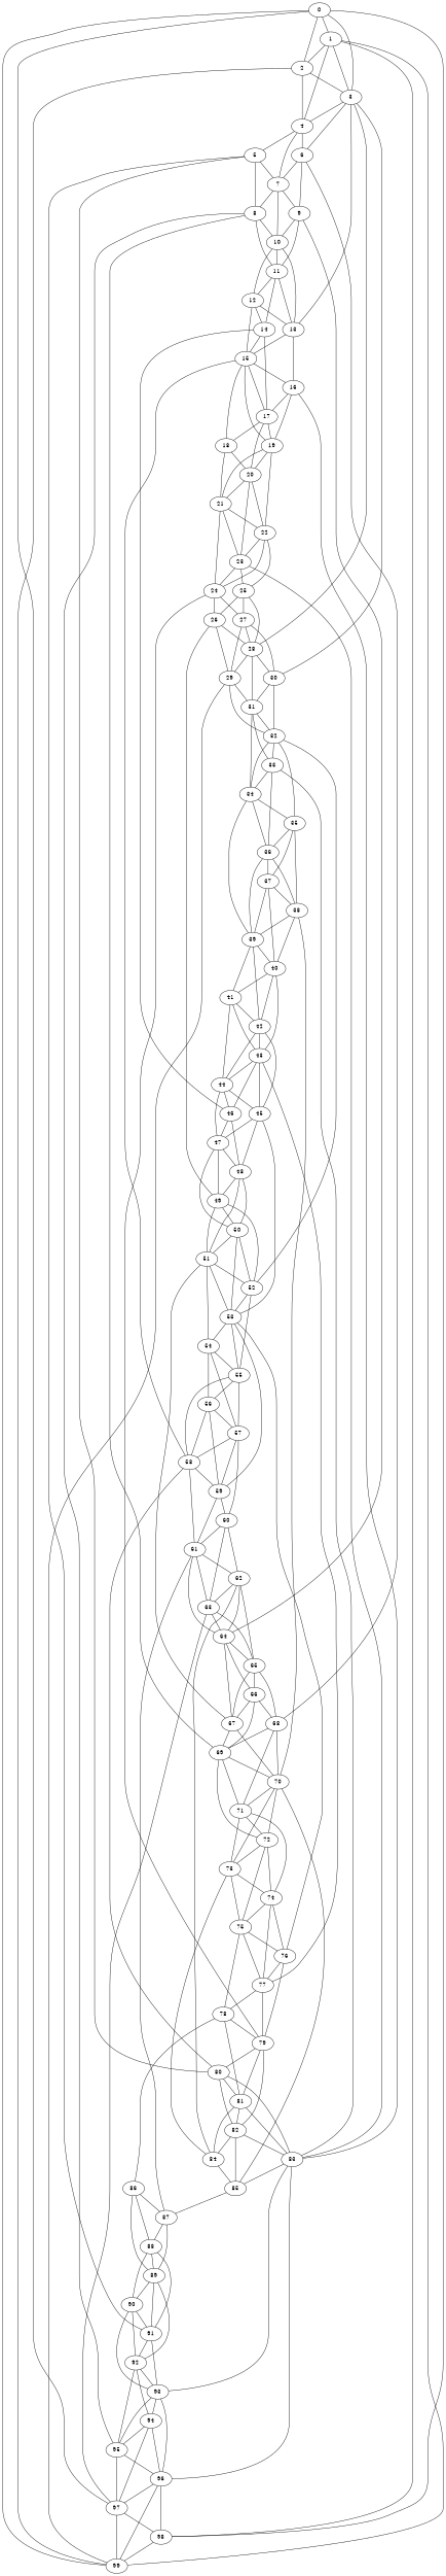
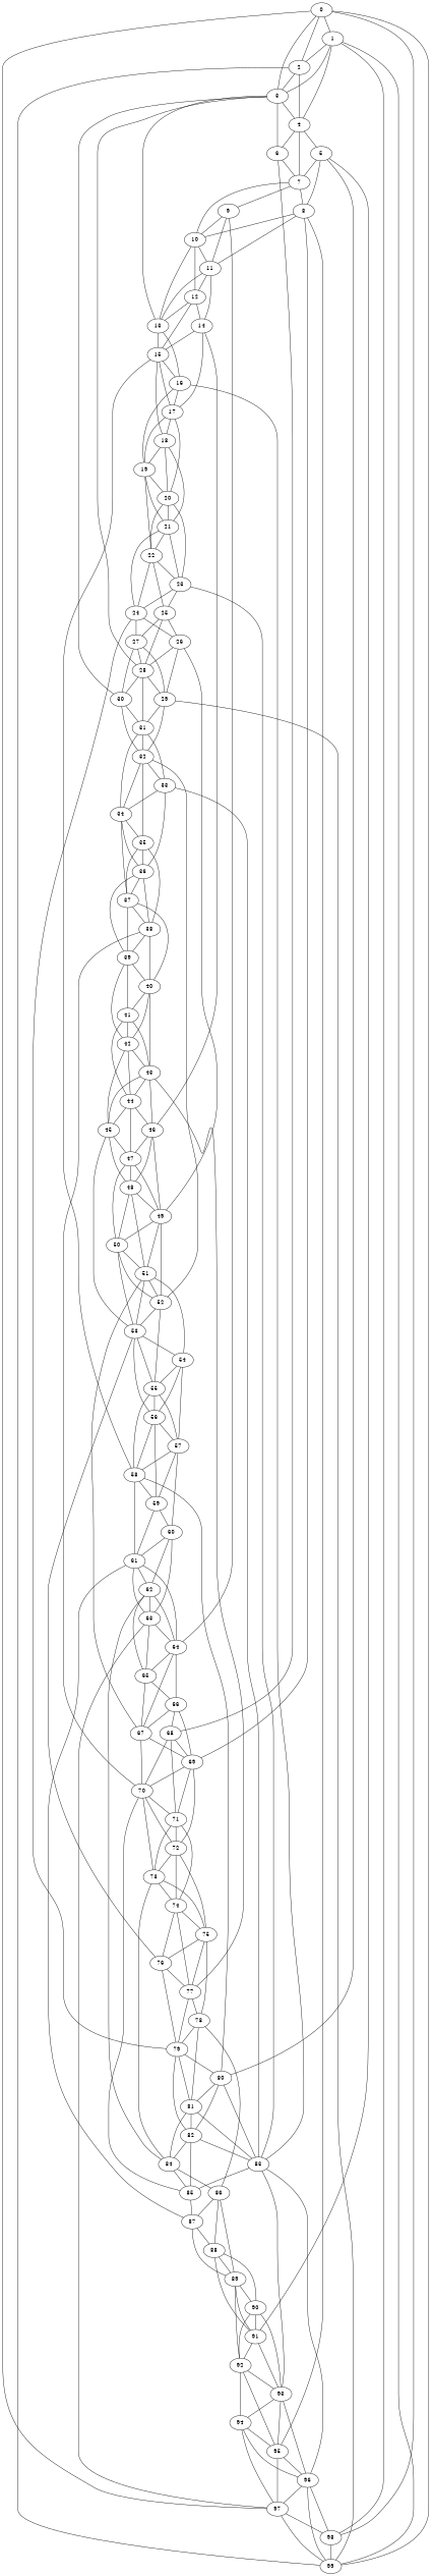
  strict graph {
    edge [is_available=True prob=1.0]
    0
    1
    2
    3
    97
    98
    99
    4
    6
    13
    28
    30
    5
    7
    8
    80
    91
    9
    68
    15
    16
    29
    31
    32
    10
    11
    69
    95
    83
    81
    82
    93
    92
    64
    70
    71
    12
    14
    72
    96
    67
    65
    66
    17
    46
    18
    58
    19
    20
    49
    47
    48
    21
    59
    60
    61
    22
    85
    23
    24
    25
    26
    27
    79
    52
    50
    51
    33
    34
    35
    36
    37
    38
    53
    55
    39
    40
    41
    42
    43
    73
    44
    45
    77
    78
    54
    56
    76
    57
    62
    63
    87
    84
    88
    89
    86
    74
    75
    94
    90
    0 -- 1 [prob=0.0470830821009]
    0 -- 2
    0 -- 3
    0 -- 97
    0 -- 98 [prob=0.401675726683]
    0 -- 99
    1 -- 2
    1 -- 3 [prob=0.931653479669]
    1 -- 98 [prob=0.296280672108]
    1 -- 99
    1 -- 4 [prob=0.794072942885]
    2 -- 3
    2 -- 99
    2 -- 4 [prob=0.453711996616]
    3 -- 4 [prob=0.116238179573]
    3 -- 6
    3 -- 13
    3 -- 28
    3 -- 30 [prob=0.388767341248]
    97 -- 98
    97 -- 99
    98 -- 99 [prob=0.828999169198]
    4 -- 6 [prob=0.485875005442]
    4 -- 5 [prob=0.786516795875]
    4 -- 7 [prob=0.180435313858]
    6 -- 7 [prob=0.247215975083]
-   6 -- 9
    6 -- 68 [prob=0.60498703537]
    13 -- 15 [prob=0.440753520573]
    13 -- 16 [prob=0.00740627044111]
    28 -- 30 [prob=0.785156322791]
    28 -- 29 [prob=0.00376376822129]
    28 -- 31 [prob=0.704391707718]
    30 -- 31 [prob=0.0991966849888]
    30 -- 32 [prob=0.982633683518]
    5 -- 7 [prob=0.308417004986]
    5 -- 8 [prob=0.454698230907]
    5 -- 80 [prob=0.979882481716]
    5 -- 91
    7 -- 8 [prob=0.347876406762]
    7 -- 9 [prob=0.170889226804]
    7 -- 10 [prob=0.488292189762]
    8 -- 10 [prob=0.575017200211]
    8 -- 11 [prob=0.680635243727]
    8 -- 69 [prob=0.656016241917]
    8 -- 95 [prob=0.955710464086]
    80 -- 83
    80 -- 81 [prob=0.596846253229]
    80 -- 82
    91 -- 93
    91 -- 92 [prob=0.635495423842]
    9 -- 10 [prob=0.579131675042]
    9 -- 11 [prob=0.520678445314]
    9 -- 64 [prob=0.220648072202]
    68 -- 69 [prob=0.385123052198]
    68 -- 70
    68 -- 71 [prob=0.995481387555]
    15 -- 16 [prob=0.640471339804]
    15 -- 17
    15 -- 18
    15 -- 58 [prob=0.739474751396]
    16 -- 83 [prob=0.576630659933]
    16 -- 17 [prob=0.493901172027]
    16 -- 19
    29 -- 99 [prob=0.141290188472]
    29 -- 31 [prob=0.482806139128]
    29 -- 32 [prob=0.422650733828]
    31 -- 32
    31 -- 33 [prob=0.805176158441]
    31 -- 34 [prob=0.559400546039]
    32 -- 52 [prob=0.582751604987]
    32 -- 33 [prob=0.12135260917]
    32 -- 34 [prob=0.796378801503]
    32 -- 35
    10 -- 13 [prob=0.833456307901]
    10 -- 11 [prob=0.0462938363057]
    10 -- 12 [prob=0.91779732123]
    11 -- 13 [prob=0.0207416236341]
    11 -- 12
    11 -- 14 [prob=0.609930856032]
    69 -- 70 [prob=0.750416145795]
    69 -- 71 [prob=0.657403847263]
    69 -- 72
    95 -- 97 [prob=0.902994749421]
    95 -- 96
    83 -- 93
    83 -- 96
    83 -- 85 [prob=0.525941894605]
    81 -- 83
    81 -- 82 [prob=0.758422370207]
    81 -- 84
    82 -- 83 [prob=0.288053002875]
    82 -- 85 [prob=0.388298108992]
    82 -- 84 [prob=0.8886637026]
    93 -- 95 [prob=0.038540912983]
    93 -- 96
    93 -- 94 [prob=0.937556119877]
    92 -- 95 [prob=0.899385752937]
    92 -- 93 [prob=0.8266701281]
    92 -- 94 [prob=0.933432846515]
    64 -- 67 [prob=0.196612258256]
    64 -- 65 [prob=0.217761942698]
    64 -- 66
    70 -- 71 [prob=0.996895573234]
    70 -- 72 [prob=0.516099638727]
    70 -- 85
    70 -- 73
    71 -- 72 [prob=0.969369909293]
    71 -- 73 [prob=0.967977545555]
    71 -- 74
    12 -- 13 [prob=0.811315329062]
    12 -- 15
    12 -- 14 [prob=0.944404478374]
    14 -- 15
    14 -- 17 [prob=0.587194017677]
    14 -- 46 [prob=0.5768205512]
    72 -- 73
    72 -- 74 [prob=0.630578851368]
    72 -- 75
    96 -- 97
    96 -- 98 [prob=0.144362428031]
    96 -- 99
    67 -- 69
    67 -- 70 [prob=0.556437484367]
-   65 -- 68 [prob=0.385791264937]
    65 -- 67 [prob=0.358032051339]
    65 -- 66
    66 -- 68 [prob=0.423138682801]
    66 -- 69 [prob=0.596263891646]
    66 -- 67 [prob=0.840179808166]
    17 -- 18 [prob=0.824050587552]
    17 -- 19
    17 -- 20
+   46 -- 49 [prob=0.635632585565]
    46 -- 47 [prob=0.210722016934]
    46 -- 48 [prob=0.267349750555]
-   15 -- 19 [prob=0.416782078593]
+   18 -- 19 [prob=0.416782078593]
    18 -- 20 [prob=0.552037108964]
    18 -- 21
    58 -- 80 [prob=0.398452152302]
    58 -- 59 [prob=0.52469535486]
    58 -- 61 [prob=0.279686199701]
    19 -- 20 [prob=0.803590423252]
    19 -- 21 [prob=0.891973097691]
    19 -- 22 [prob=0.741157189341]
    20 -- 21 [prob=0.00470123046592]
    20 -- 22 [prob=0.596967782502]
    20 -- 23 [prob=0.658064727873]
    49 -- 52
    49 -- 50 [prob=0.540317949079]
    49 -- 51 [prob=0.726312177995]
    47 -- 49 [prob=0.42859498409]
    47 -- 48
    47 -- 50 [prob=0.135138697033]
    48 -- 49
    48 -- 50 [prob=0.196498176058]
    48 -- 51
    21 -- 22 [prob=0.173014496665]
    21 -- 23
    21 -- 24
    59 -- 60 [prob=0.10430112133]
    59 -- 61 [prob=0.966224229316]
    60 -- 61 [prob=0.319961955317]
    60 -- 62 [prob=0.672686592774]
    60 -- 63
    61 -- 64 [prob=0.1307747908]
    61 -- 62 [prob=0.376334501417]
    61 -- 63 [prob=0.877806755994]
    61 -- 87 [prob=0.110910843419]
    22 -- 23 [prob=0.345359274125]
    22 -- 24 [prob=0.492445363115]
    22 -- 25 [prob=0.658296358736]
    85 -- 87 [prob=0.0452437588082]
    23 -- 83 [prob=0.802384572901]
    23 -- 24 [prob=0.575051305945]
    23 -- 25 [prob=0.938534213447]
    24 -- 26 [prob=0.691216145381]
    24 -- 27 [prob=0.186747379462]
    24 -- 79 [prob=0.854884630402]
    25 -- 28 [prob=0.217135756395]
    25 -- 26 [prob=0.58787384106]
    25 -- 27 [prob=0.635341940717]
    26 -- 28 [prob=0.337170086947]
    26 -- 29 [prob=0.860379430144]
    26 -- 49 [prob=0.299889777873]
    27 -- 28 [prob=0.66348693559]
    27 -- 30
    27 -- 29 [prob=0.348970246656]
    79 -- 80
    79 -- 81 [prob=0.762101351025]
    79 -- 82 [prob=0.782402245738]
    52 -- 53 [prob=0.63097766628]
    52 -- 55 [prob=0.986956554564]
    50 -- 52 [prob=0.299379985063]
    50 -- 51 [prob=0.919986791449]
    50 -- 53 [prob=0.9647233029]
    51 -- 67 [prob=0.323328788551]
    51 -- 52 [prob=0.816607499168]
    51 -- 53 [prob=0.902209545761]
    51 -- 54 [prob=0.0698218414138]
    33 -- 83
    33 -- 34 [prob=0.0244332316461]
    33 -- 36
    34 -- 35 [prob=0.70595224068]
    34 -- 36 [prob=0.807742564714]
-   34 -- 39
+   34 -- 37
    35 -- 36
    35 -- 37 [prob=0.710192316831]
    35 -- 38 [prob=0.987921659073]
    36 -- 37 [prob=0.346005698143]
    36 -- 38 [prob=0.518450455653]
    36 -- 39
    37 -- 38 [prob=0.991695095377]
    37 -- 39 [prob=0.0687337157978]
    37 -- 40 [prob=0.962536107697]
    38 -- 70 [prob=0.322253504668]
    38 -- 39 [prob=0.00823157926919]
    38 -- 40 [prob=0.246959269224]
    53 -- 55 [prob=0.455865073926]
    53 -- 54 [prob=0.619750036582]
-   53 -- 59 [prob=0.288849592585]
+   53 -- 56 [prob=0.288849592585]
    53 -- 76 [prob=0.489529585916]
    55 -- 58 [prob=0.243312177752]
    55 -- 56 [prob=0.0631311975028]
    55 -- 57 [prob=0.236799697529]
    39 -- 40 [prob=0.176962003875]
    39 -- 41 [prob=0.981346967211]
    39 -- 42 [prob=0.17888880583]
    40 -- 41 [prob=0.593975995021]
    40 -- 42 [prob=0.954584391616]
    40 -- 43 [prob=0.646442699099]
    41 -- 42 [prob=0.172094090791]
    41 -- 43 [prob=0.720548882369]
    41 -- 44 [prob=0.914478955637]
    42 -- 43 [prob=0.841477459591]
    42 -- 44
    42 -- 45 [prob=0.596044802178]
    43 -- 46
    43 -- 44
    43 -- 45 [prob=0.106800382931]
    43 -- 77 [prob=0.124962221622]
    73 -- 84 [prob=0.754475510007]
    73 -- 74 [prob=0.446633524499]
    73 -- 75 [prob=0.191204641732]
    44 -- 46
    44 -- 47
    44 -- 45 [prob=0.0842994590775]
    45 -- 47 [prob=0.152759413833]
    45 -- 48 [prob=0.813049717006]
    45 -- 53 [prob=0.260984929066]
    77 -- 79 [prob=0.266998329897]
    77 -- 78
    78 -- 81
    78 -- 79 [prob=0.329584526715]
    78 -- 86 [prob=0.663333443876]
    54 -- 55 [prob=0.785944941226]
    54 -- 56 [prob=0.751775423148]
    54 -- 57 [prob=0.576805892302]
    56 -- 58 [prob=0.0545020352453]
    56 -- 59 [prob=0.142470086861]
    56 -- 57
    76 -- 79 [prob=0.715742293563]
    76 -- 77 [prob=0.315702540949]
    57 -- 58 [prob=0.549926423235]
    57 -- 59 [prob=0.125372555975]
    57 -- 60 [prob=0.660965934566]
    62 -- 64 [prob=0.727399375371]
    62 -- 65 [prob=0.462595754537]
    62 -- 63 [prob=0.111063614987]
    62 -- 84 [prob=0.873782676691]
    63 -- 97 [prob=0.617508195802]
    63 -- 64 [prob=0.363655683633]
    63 -- 65
    87 -- 88 [prob=0.0175695835494]
    87 -- 89
    84 -- 85 [prob=0.796896036551]
+   84 -- 86 [prob=0.860237034987]
    88 -- 91
    88 -- 89 [prob=0.0507593195277]
    88 -- 90
    89 -- 91 [prob=0.261131288622]
    89 -- 92 [prob=0.325100570632]
    89 -- 90 [prob=0.086849307004]
    86 -- 87 [prob=0.0761384833659]
    86 -- 88 [prob=0.20077672522]
    86 -- 89
    74 -- 77
    74 -- 76 [prob=0.521466620588]
    74 -- 75 [prob=0.0166173868871]
    75 -- 77
    75 -- 78
    75 -- 76 [prob=0.0237492881802]
    94 -- 97 [prob=0.491995904383]
    94 -- 95 [prob=0.324013834755]
    94 -- 96 [prob=0.801151320056]
    90 -- 91 [prob=0.523064841132]
    90 -- 93 [prob=0.628587307994]
    90 -- 92 [prob=0.330033201603]
  }
